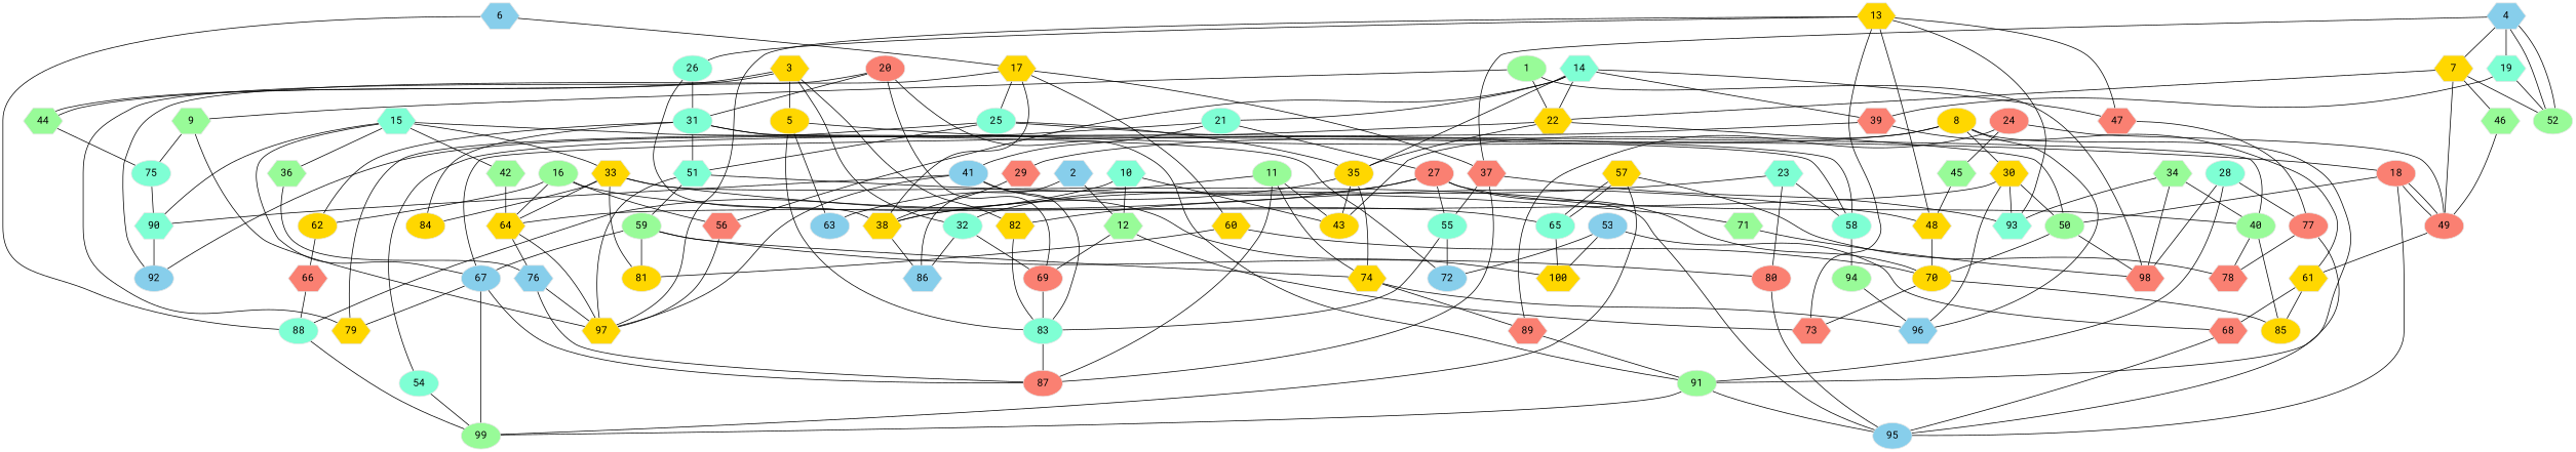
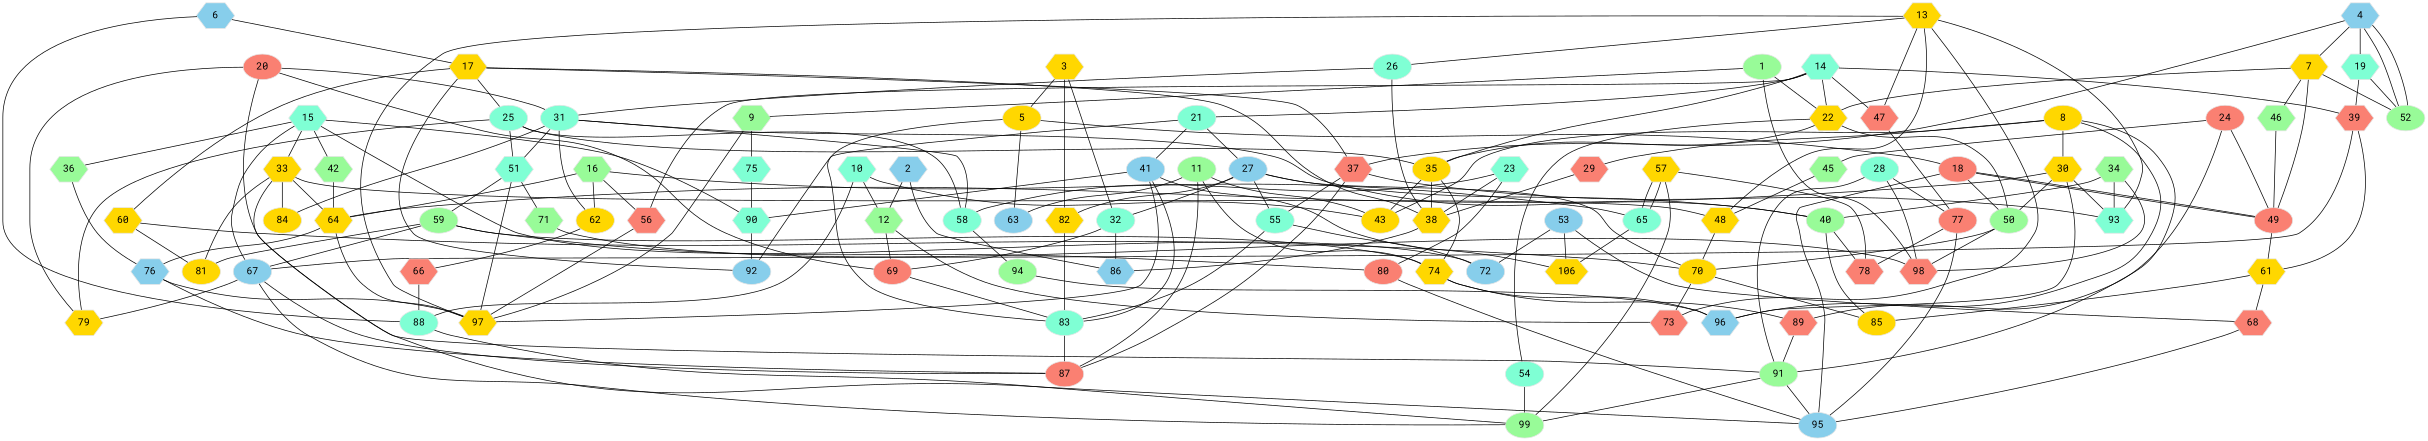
  graph {
    fontname="Roboto Mono"
    node [color=gray90 fillcolor=gold fontname="Roboto Mono" shape=hexagon style=filled]
    edge [fontname="Roboto Mono"]
    1 [fillcolor=palegreen shape=ellipse]
    9 [fillcolor=palegreen]
    22
    98 [fillcolor=salmon]
-   75 [fillcolor=aquamarine shape=ellipse]
+   75 [fillcolor=aquamarine]
    97
    35 [shape=ellipse]
    50 [fillcolor=palegreen shape=ellipse]
    54 [fillcolor=aquamarine shape=ellipse]
    2 [fillcolor=skyblue]
    12 [fillcolor=palegreen]
    86 [fillcolor=skyblue]
    69 [fillcolor=salmon shape=ellipse]
    73 [fillcolor=salmon]
    5 [shape=ellipse]
    3
    32 [fillcolor=aquamarine shape=ellipse]
-   44 [fillcolor=palegreen]
    82
    18 [fillcolor=salmon shape=ellipse]
    63 [fillcolor=skyblue shape=ellipse]
    83 [fillcolor=aquamarine shape=ellipse]
    4 [fillcolor=skyblue]
    7
    19 [fillcolor=aquamarine]
    37 [fillcolor=salmon]
    52 [fillcolor=palegreen shape=ellipse]
    46 [fillcolor=palegreen]
    49 [fillcolor=salmon shape=ellipse]
    39 [fillcolor=salmon]
    87 [fillcolor=salmon shape=ellipse]
    93 [fillcolor=aquamarine]
    55 [fillcolor=aquamarine shape=ellipse]
    95 [fillcolor=skyblue shape=ellipse]
    6 [fillcolor=skyblue]
    17
    88 [fillcolor=aquamarine shape=ellipse]
    25 [fillcolor=aquamarine shape=ellipse]
    38
    60
    92 [fillcolor=skyblue shape=ellipse]
    99 [fillcolor=palegreen shape=ellipse]
    61
    8 [shape=ellipse]
    29 [fillcolor=salmon]
    30
    43 [shape=ellipse]
    91 [fillcolor=palegreen shape=ellipse]
    96 [fillcolor=skyblue]
    64
    90 [fillcolor=aquamarine]
    10 [fillcolor=aquamarine]
    11 [fillcolor=palegreen shape=ellipse]
    74
    89 [fillcolor=salmon]
    13
    26 [fillcolor=aquamarine shape=ellipse]
    47 [fillcolor=salmon]
    48
    31 [fillcolor=aquamarine shape=ellipse]
    77 [fillcolor=salmon shape=ellipse]
    70 [shape=ellipse]
    14 [fillcolor=aquamarine]
    21 [fillcolor=aquamarine shape=ellipse]
    56 [fillcolor=salmon]
-   27 [fillcolor=salmon shape=ellipse]
+   27 [fillcolor=skyblue shape=ellipse]
    41 [fillcolor=skyblue shape=ellipse]
    67 [fillcolor=skyblue shape=ellipse]
    15 [fillcolor=aquamarine]
    33
    36 [fillcolor=palegreen]
    42 [fillcolor=palegreen]
    72 [fillcolor=skyblue shape=ellipse]
    84 [shape=ellipse]
    81 [shape=ellipse]
    76 [fillcolor=skyblue]
    79
-   16 [fillcolor=palegreen shape=ellipse]
+   16 [fillcolor=palegreen]
    62 [shape=ellipse]
    65 [fillcolor=aquamarine shape=ellipse]
    66 [fillcolor=salmon]
-   100
+   100 [label=106]
    58 [fillcolor=aquamarine shape=ellipse]
    51 [fillcolor=aquamarine]
    20 [fillcolor=salmon shape=ellipse]
    40 [fillcolor=palegreen shape=ellipse]
    23 [fillcolor=aquamarine]
    80 [fillcolor=salmon shape=ellipse]
    94 [fillcolor=palegreen shape=ellipse]
    24 [fillcolor=salmon shape=ellipse]
    45 [fillcolor=palegreen]
    59 [fillcolor=palegreen shape=ellipse]
    71 [fillcolor=palegreen]
    78 [fillcolor=salmon]
    85 [shape=ellipse]
    28 [fillcolor=aquamarine shape=ellipse]
    34 [fillcolor=palegreen]
    68 [fillcolor=salmon]
    53 [fillcolor=skyblue shape=ellipse]
    57
    1 -- 9
    1 -- 22
    1 -- 98
    9 -- 75
    9 -- 97
    22 -- 35
    22 -- 50
    22 -- 54
    75 -- 90
    35 -- 38
    35 -- 43
    35 -- 74
    50 -- 98
    50 -- 70
    54 -- 99
    2 -- 12
    2 -- 86
    12 -- 69
    12 -- 73
    69 -- 83
    5 -- 18
    5 -- 63
    5 -- 83
    3 -- 5
    3 -- 32
-   3 -- 44
-   3 -- 44
    3 -- 82
    32 -- 86
    32 -- 69
-   44 -- 75
    82 -- 83
    18 -- 50
    18 -- 49
    18 -- 49
    18 -- 95
    83 -- 87
    4 -- 7
    4 -- 19
    4 -- 37
    4 -- 52
    4 -- 52
    7 -- 22
    7 -- 52
    7 -- 46
    7 -- 49
    19 -- 52
    19 -- 39
    37 -- 87
    37 -- 93
    37 -- 55
    46 -- 49
    49 -- 61
    39 -- 61
    39 -- 67
    55 -- 83
    55 -- 72
    6 -- 17
    6 -- 88
    17 -- 37
    17 -- 25
    17 -- 38
    17 -- 60
    17 -- 92
    88 -- 99
    25 -- 35
    25 -- 79
    25 -- 58
    25 -- 51
    38 -- 86
    60 -- 70
    60 -- 81
    61 -- 85
    61 -- 68
    8 -- 29
    8 -- 30
    8 -- 43
    8 -- 91
    8 -- 96
    29 -- 38
    30 -- 50
    30 -- 93
    30 -- 96
    30 -- 64
    91 -- 95
    91 -- 99
    64 -- 97
    64 -- 76
    90 -- 92
    10 -- 12
    10 -- 88
    10 -- 43
    11 -- 63
    11 -- 87
    11 -- 43
    11 -- 74
    74 -- 96
    74 -- 89
    89 -- 91
    13 -- 97
    13 -- 73
    13 -- 93
    13 -- 26
    13 -- 47
    13 -- 48
    26 -- 38
    26 -- 31
    47 -- 77
    48 -- 70
    31 -- 84
    31 -- 62
    31 -- 58
    31 -- 51
    31 -- 40
    77 -- 95
    77 -- 78
    70 -- 73
    70 -- 85
    14 -- 22
    14 -- 35
    14 -- 39
    14 -- 47
    14 -- 21
    14 -- 56
    21 -- 92
    21 -- 27
    21 -- 41
    56 -- 97
    27 -- 32
    27 -- 82
    27 -- 55
    27 -- 70
    27 -- 40
    41 -- 97
    41 -- 83
    41 -- 90
    41 -- 100
    67 -- 87
    67 -- 99
    67 -- 79
    15 -- 90
    15 -- 67
    15 -- 33
    15 -- 36
    15 -- 42
    15 -- 72
    33 -- 95
    33 -- 64
    33 -- 48
    33 -- 84
    33 -- 81
    36 -- 76
    42 -- 64
    76 -- 97
    76 -- 87
    16 -- 64
    16 -- 56
    16 -- 62
    16 -- 65
    62 -- 66
    65 -- 100
    66 -- 88
    58 -- 94
    51 -- 97
    51 -- 59
    51 -- 71
    20 -- 69
    20 -- 91
    20 -- 31
    20 -- 79
    40 -- 78
    40 -- 85
    23 -- 38
    23 -- 58
    23 -- 80
    80 -- 95
    94 -- 96
    24 -- 49
    24 -- 89
    24 -- 45
    45 -- 48
    59 -- 74
    59 -- 67
    59 -- 81
    59 -- 80
    71 -- 98
    28 -- 98
    28 -- 91
    28 -- 77
    34 -- 98
    34 -- 93
    34 -- 40
    68 -- 95
    53 -- 72
    53 -- 100
    53 -- 68
    57 -- 99
    57 -- 65
    57 -- 65
    57 -- 78
  }
